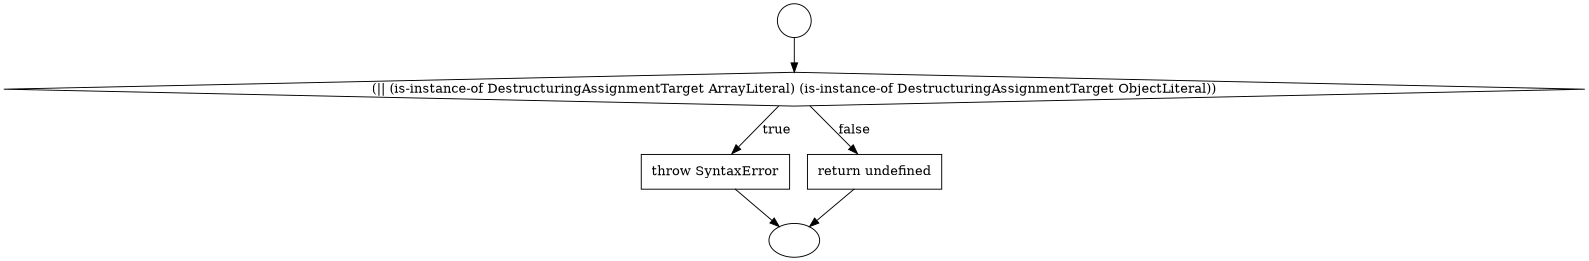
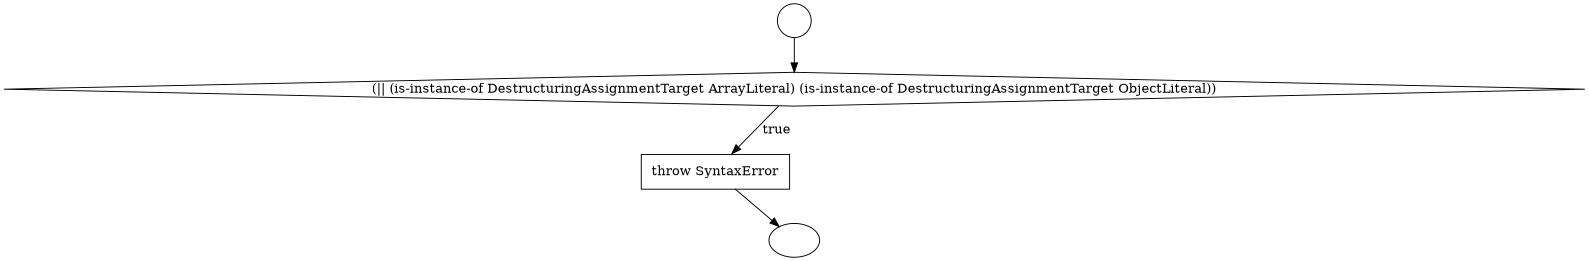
  digraph {
    node [color=black fillcolor=white shape=none style=filled]
    edge [color=black]
    n1 [label=" " shape=circle]
    n2 [label=<<font color="black">(|| (is-instance-of DestructuringAssignmentTarget ArrayLiteral) (is-instance-of DestructuringAssignmentTarget ObjectLiteral))</font>> shape=diamond]
    n3 [label=<<font color="black">     <table border="0" cellborder="1" cellspacing="0" cellpadding="10">       <tr><td align="left">throw SyntaxError</td></tr>     </table>   </font>> margin=0]
    n4 [label=" " shape=ellipse]
-   n5 [label=<<font color="black">     <table border="0" cellborder="1" cellspacing="0" cellpadding="10">       <tr><td align="left">return undefined</td></tr>     </table>   </font>> margin=0]
    n1 -> n2
    n2 -> n3 [label=<<font color="black">true</font>>]
-   n2 -> n5 [label=<<font color="black">false</font>>]
    n3 -> n4
-   n5 -> n4
  }
